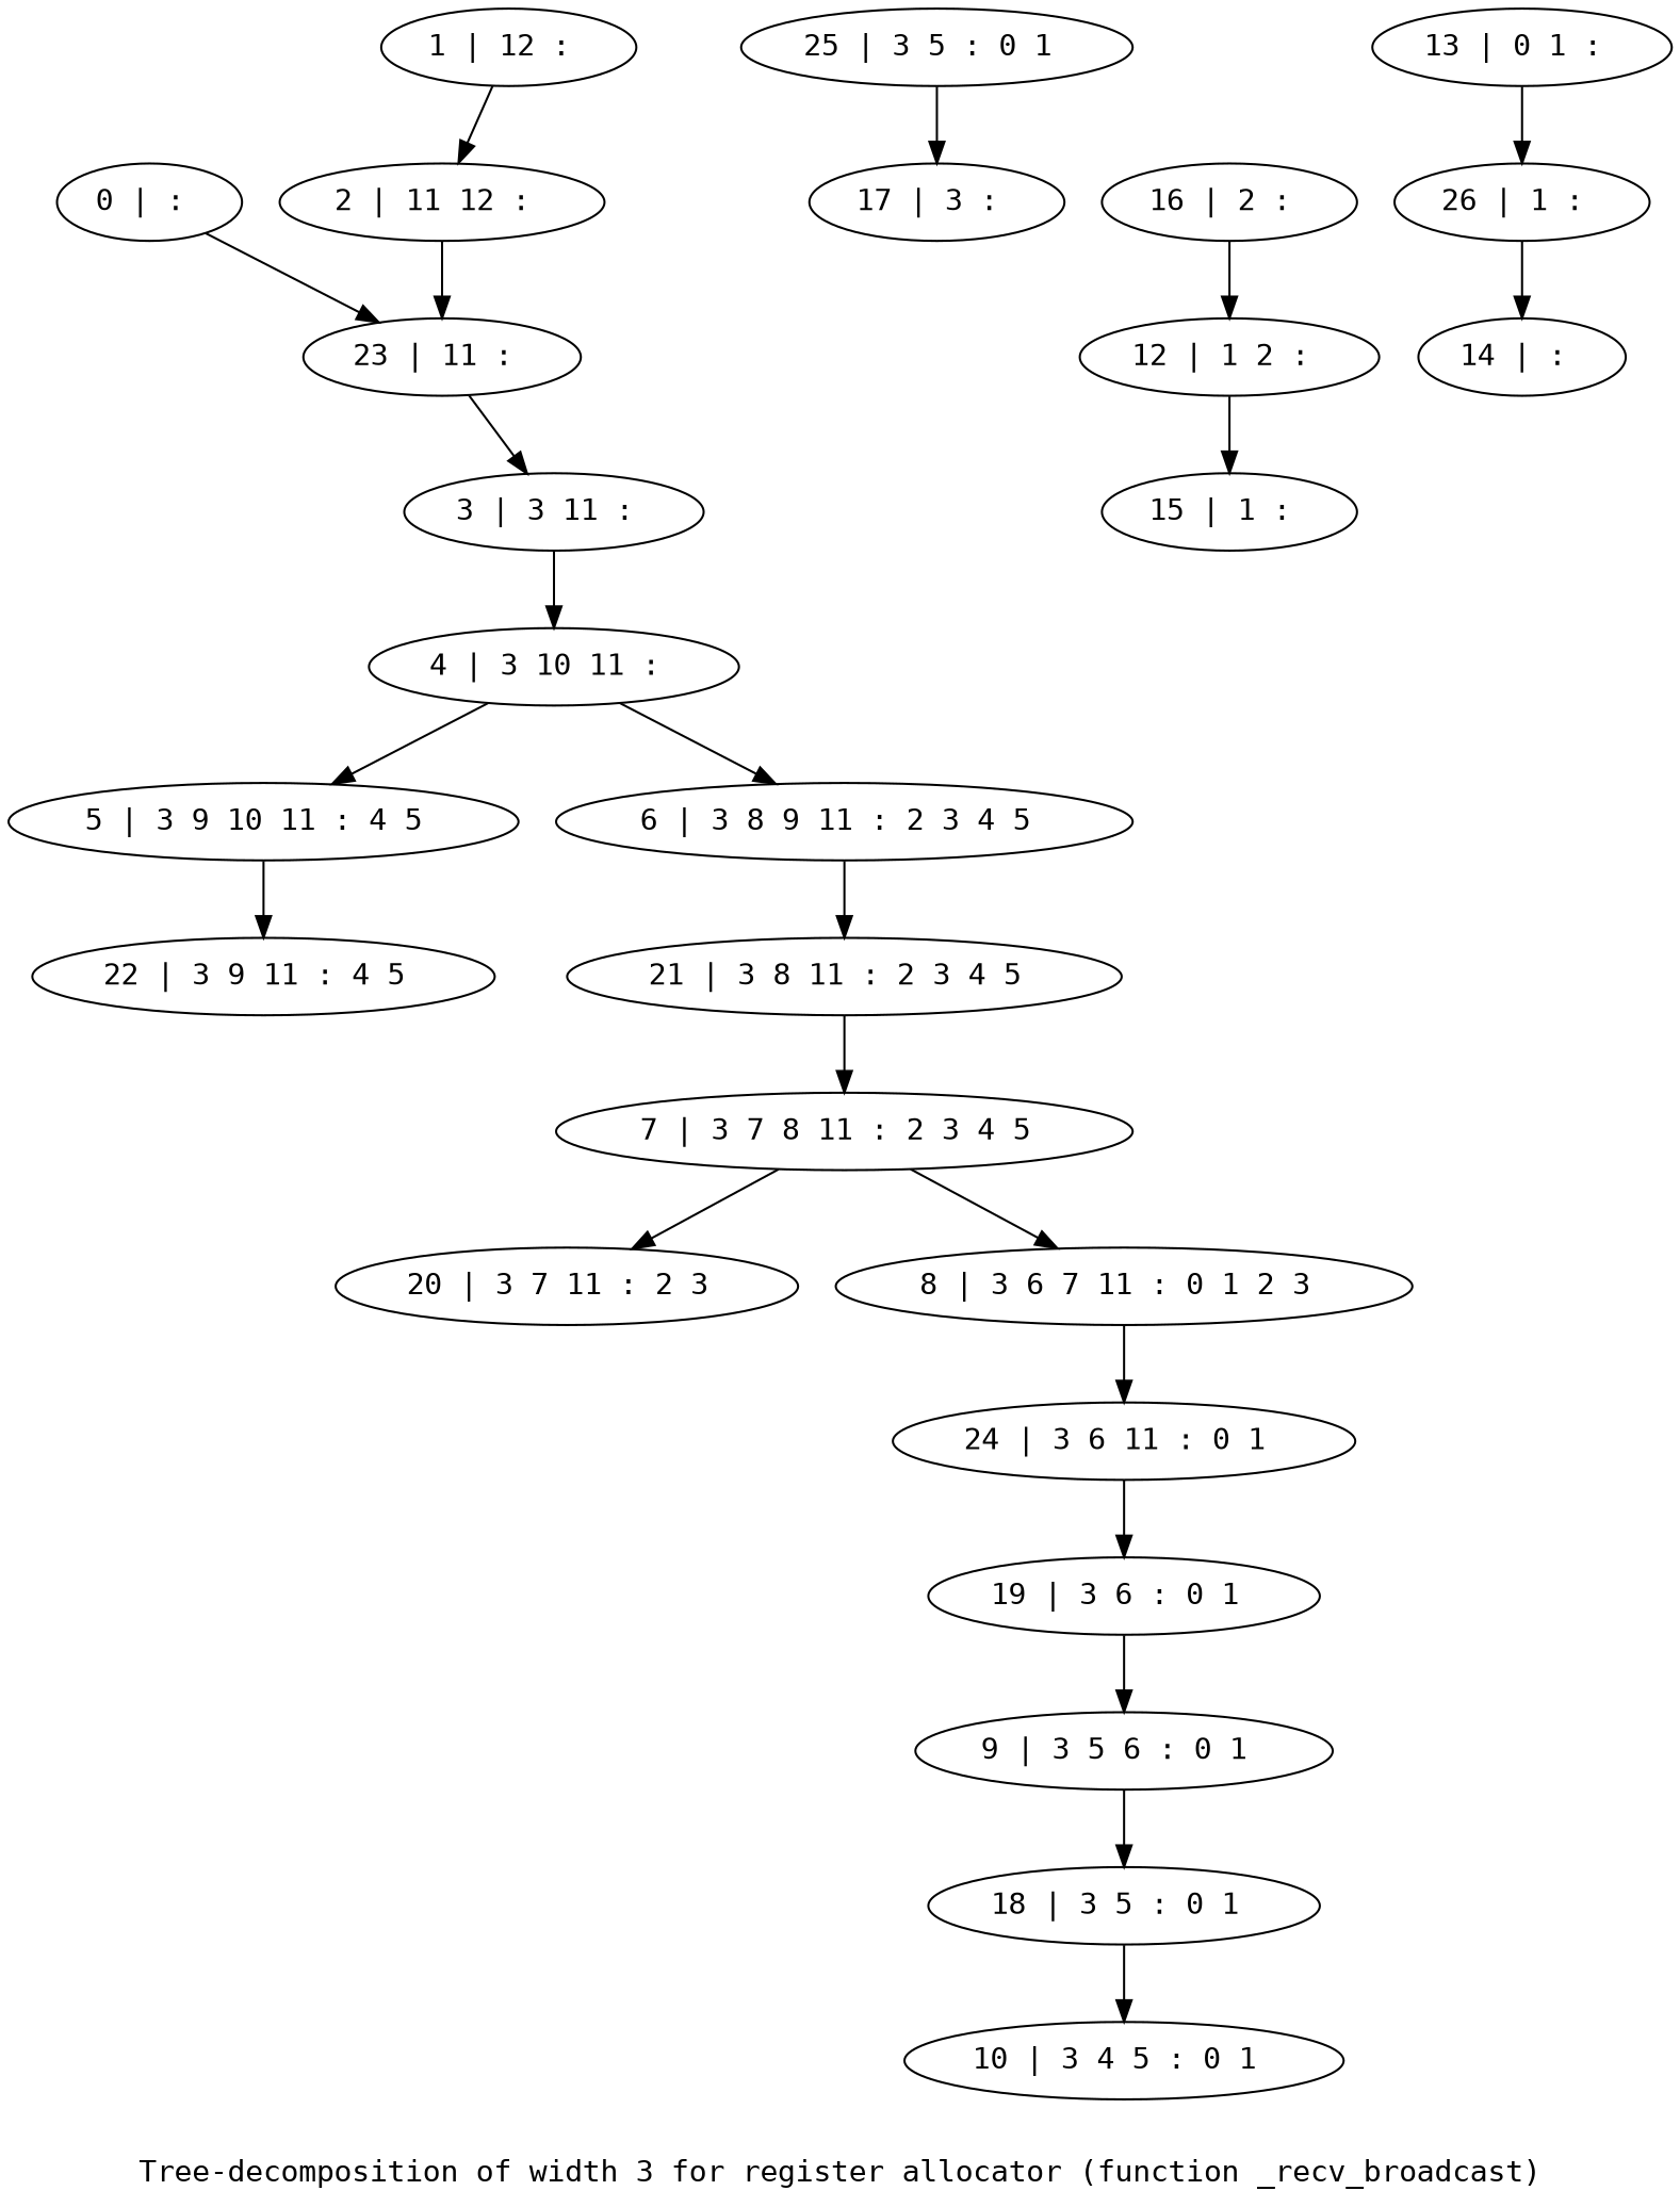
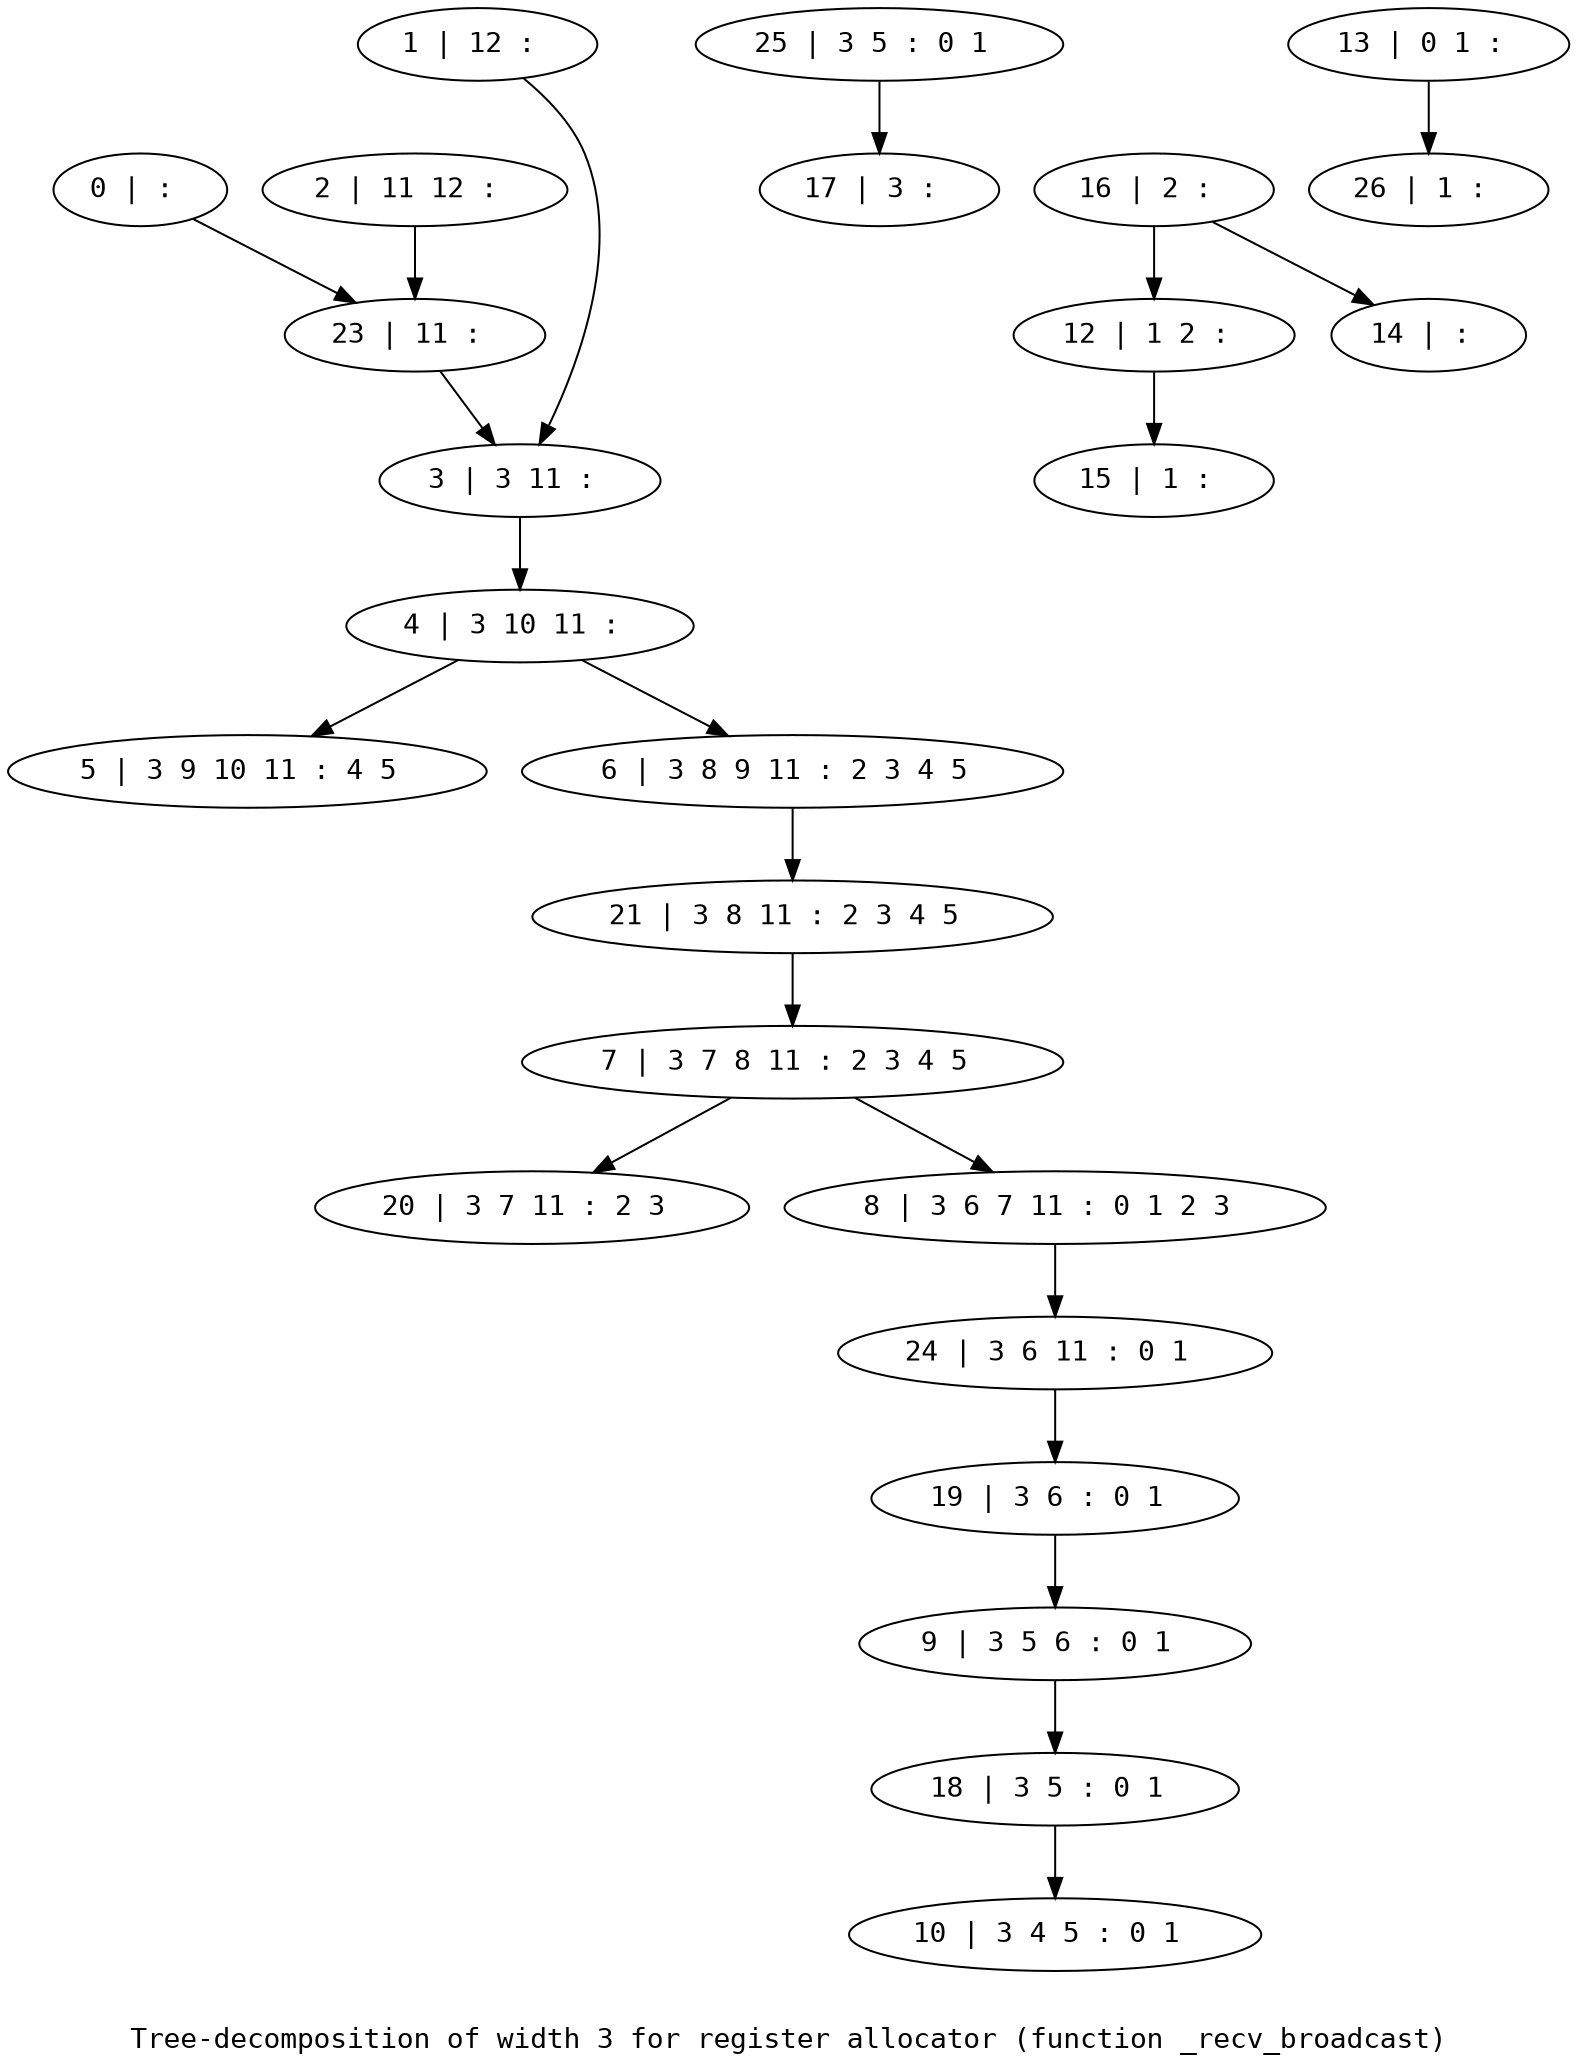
  digraph {
    fontname="DejaVu Sans Mono"
    label="Tree-decomposition of width 3 for register allocator (function _recv_broadcast)"
    node [fontname="DejaVu Sans Mono"]
    edge [fontname="DejaVu Sans Mono"]
    n1 [label="0 | : "]
    n2 [label="23 | 11 : "]
    n3 [label="1 | 12 : "]
    n4 [label="2 | 11 12 : "]
    n5 [label="3 | 3 11 : "]
    n6 [label="4 | 3 10 11 : "]
    n7 [label="5 | 3 9 10 11 : 4 5 "]
    n8 [label="6 | 3 8 9 11 : 2 3 4 5 "]
-   n9 [label="22 | 3 9 11 : 4 5 "]
    n10 [label="21 | 3 8 11 : 2 3 4 5 "]
    n11 [label="7 | 3 7 8 11 : 2 3 4 5 "]
    n12 [label="20 | 3 7 11 : 2 3 "]
    n13 [label="8 | 3 6 7 11 : 0 1 2 3 "]
    n14 [label="24 | 3 6 11 : 0 1 "]
    n15 [label="19 | 3 6 : 0 1 "]
    n16 [label="9 | 3 5 6 : 0 1 "]
    n17 [label="18 | 3 5 : 0 1 "]
    n18 [label="10 | 3 4 5 : 0 1 "]
    n19 [label="25 | 3 5 : 0 1 "]
    n20 [label="17 | 3 : "]
    n21 [label="16 | 2 : "]
    n22 [label="12 | 1 2 : "]
    n23 [label="15 | 1 : "]
    n24 [label="13 | 0 1 : "]
    n25 [label="26 | 1 : "]
    n26 [label="14 | : "]
    n1 -> n2
    n2 -> n5
-   n3 -> n4
+   n3 -> n5
    n4 -> n2
    n5 -> n6
    n6 -> n7
    n6 -> n8
-   n7 -> n9
    n8 -> n10
    n10 -> n11
    n11 -> n12
    n11 -> n13
    n13 -> n14
    n14 -> n15
    n15 -> n16
    n16 -> n17
    n17 -> n18
    n19 -> n20
    n21 -> n22
    n22 -> n23
    n24 -> n25
-   n25 -> n26
+   n21 -> n26
  }
